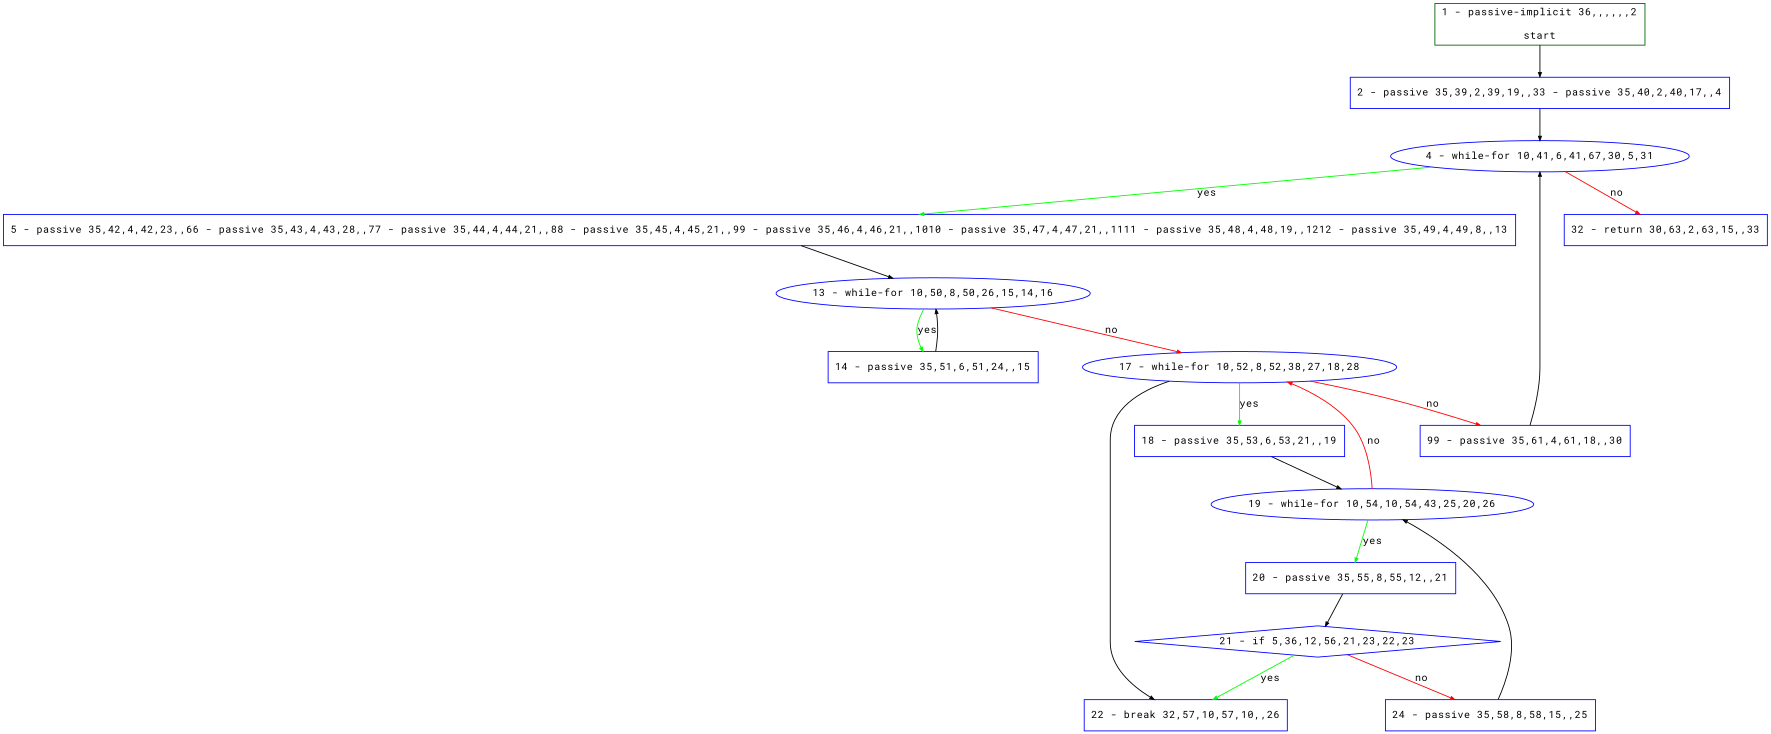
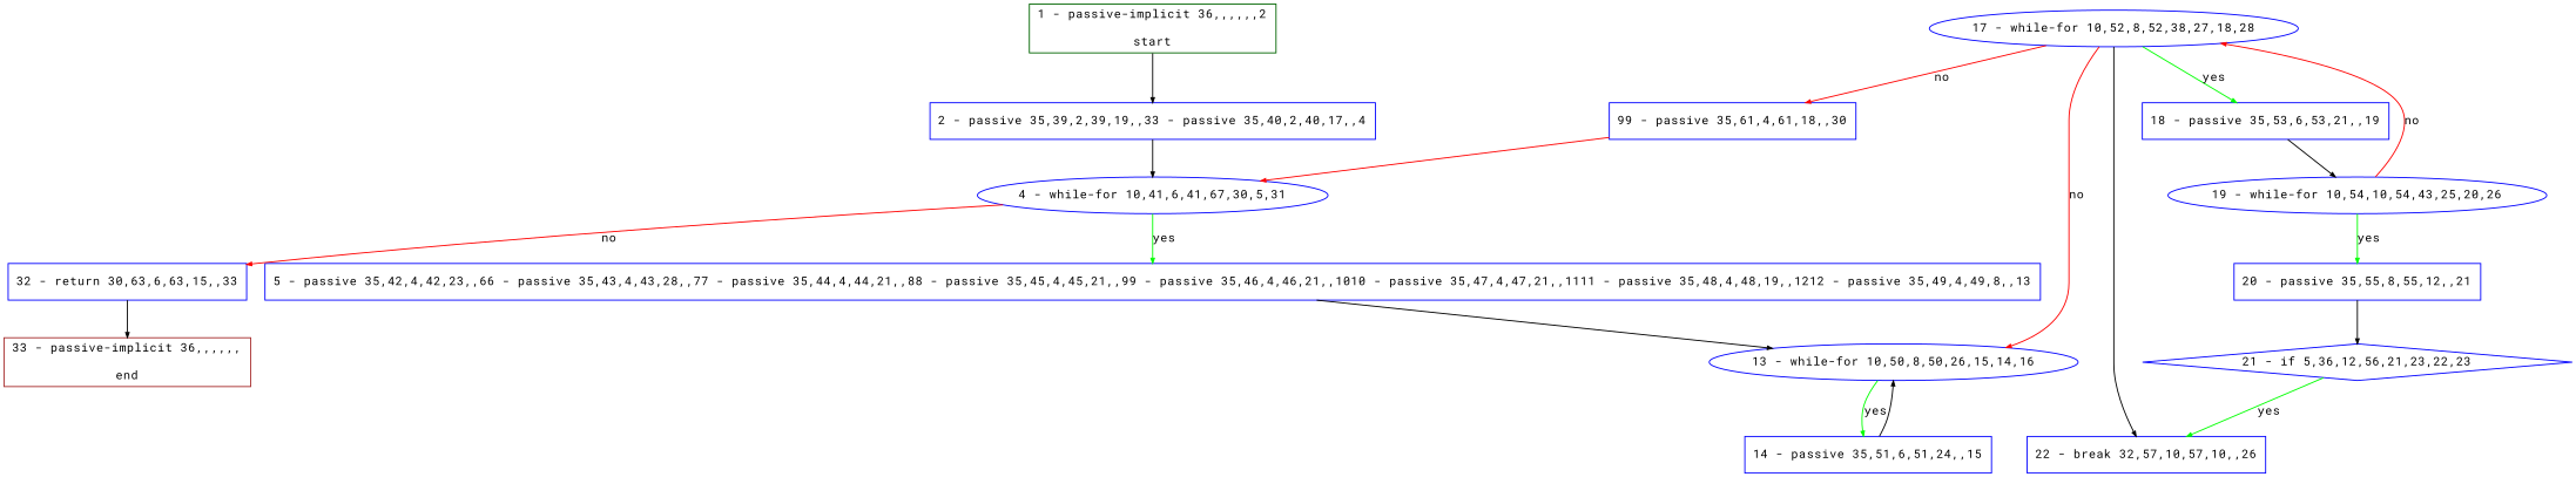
  digraph {
    bgcolor=white
    compound=true
    fillcolor="#FFFFCC"
    fontname="Roboto Mono"
    fontsize=12
    pack=true
    packmode=clust
    style="rounded,filled"
    node [color="#0000ff" compound=true fillcolor="#ffffff" fixedsize=false fontname="Roboto Mono" fontsize=12 node_initialized=no shape=box style=filled]
    edge [arrowhead=normal arrowsize=0.5 arrowtail=none color="#000000" compound=true dir=forward fontcolor=black fontname="Roboto Mono" fontsize=12]
    n1 [label="2 - passive 35,39,2,39,19,,33 - passive 35,40,2,40,17,,4"]
    n2 [label="4 - while-for 10,41,6,41,67,30,5,31" shape=oval]
    n3 [label="5 - passive 35,42,4,42,23,,66 - passive 35,43,4,43,28,,77 - passive 35,44,4,44,21,,88 - passive 35,45,4,45,21,,99 - passive 35,46,4,46,21,,1010 - passive 35,47,4,47,21,,1111 - passive 35,48,4,48,19,,1212 - passive 35,49,4,49,8,,13"]
-   n4 [label="32 - return 30,63,2,63,15,,33"]
+   n4 [label="32 - return 30,63,6,63,15,,33"]
    n5 [color="#006400" label="1 - passive-implicit 36,,,,,,2\n\nstart"]
    n6 [label="13 - while-for 10,50,8,50,26,15,14,16" shape=oval]
+   n7 [color="#a52a2a" label="33 - passive-implicit 36,,,,,,\n\nend"]
    n8 [label="14 - passive 35,51,6,51,24,,15"]
    n9 [label="17 - while-for 10,52,8,52,38,27,18,28" shape=oval]
    n10 [label="18 - passive 35,53,6,53,21,,19"]
    n11 [label="99 - passive 35,61,4,61,18,,30"]
    n12 [label="22 - break 32,57,10,57,10,,26"]
    n13 [label="19 - while-for 10,54,10,54,43,25,20,26" shape=oval]
    n14 [label="20 - passive 35,55,8,55,12,,21"]
    n15 [label="21 - if 5,36,12,56,21,23,22,23" shape=diamond]
-   n16 [label="24 - passive 35,58,8,58,15,,25"]
    n1 -> n2
    n2 -> n3 [color="#00ff00" label=yes]
    n2 -> n4 [color="#ff0000" label=no]
    n3 -> n6
+   n4 -> n7
    n5 -> n1
    n6 -> n8 [color="#00ff00" label=yes]
-   n6 -> n9 [color="#ff0000" label=no]
+   n9 -> n6 [color="#ff0000" label=no]
    n8 -> n6
    n9 -> n10 [color="#00ff00" label=yes]
    n9 -> n11 [color="#ff0000" label=no]
    n9 -> n12
    n10 -> n13
-   n11 -> n2
+   n11 -> n2 [color="#ff0000"]
    n13 -> n9 [color="#ff0000" label=no]
    n13 -> n14 [color="#00ff00" label=yes]
    n14 -> n15
    n15 -> n12 [color="#00ff00" label=yes]
-   n15 -> n16 [color="#ff0000" label=no]
-   n16 -> n13
  }
